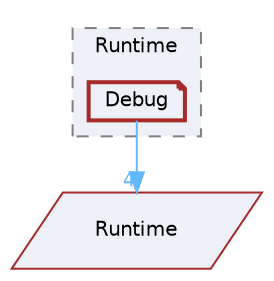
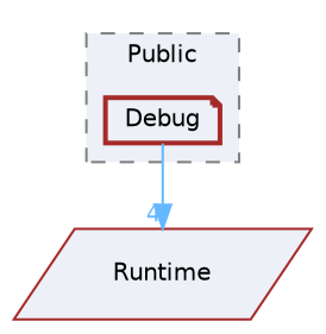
  digraph {
    compound=true
    node [color=brown fillcolor="#edf0f7" fontname=Helvetica fontsize=10]
    n1 [height=0.2 label=Debug shape=note style="filled,bold" width=0.4]
    n2 [height=0.2 label=Runtime shape=parallelogram style=filled width=0.4]
    subgraph cluster_1 {
      bgcolor="#edf0f7"
      fontname=Helvetica
      fontsize=10
-     label=Runtime
+     label=Public
      pencolor=grey50
      style="filled,dashed"
      n1
    }
    n1 -> n2 [color=steelblue1 fontcolor=steelblue1 fontname=Helvetica fontsize=10 headlabel=4 labeldistance=1.5 labelfontname=Helvetica labelfontsize=10]
  }
